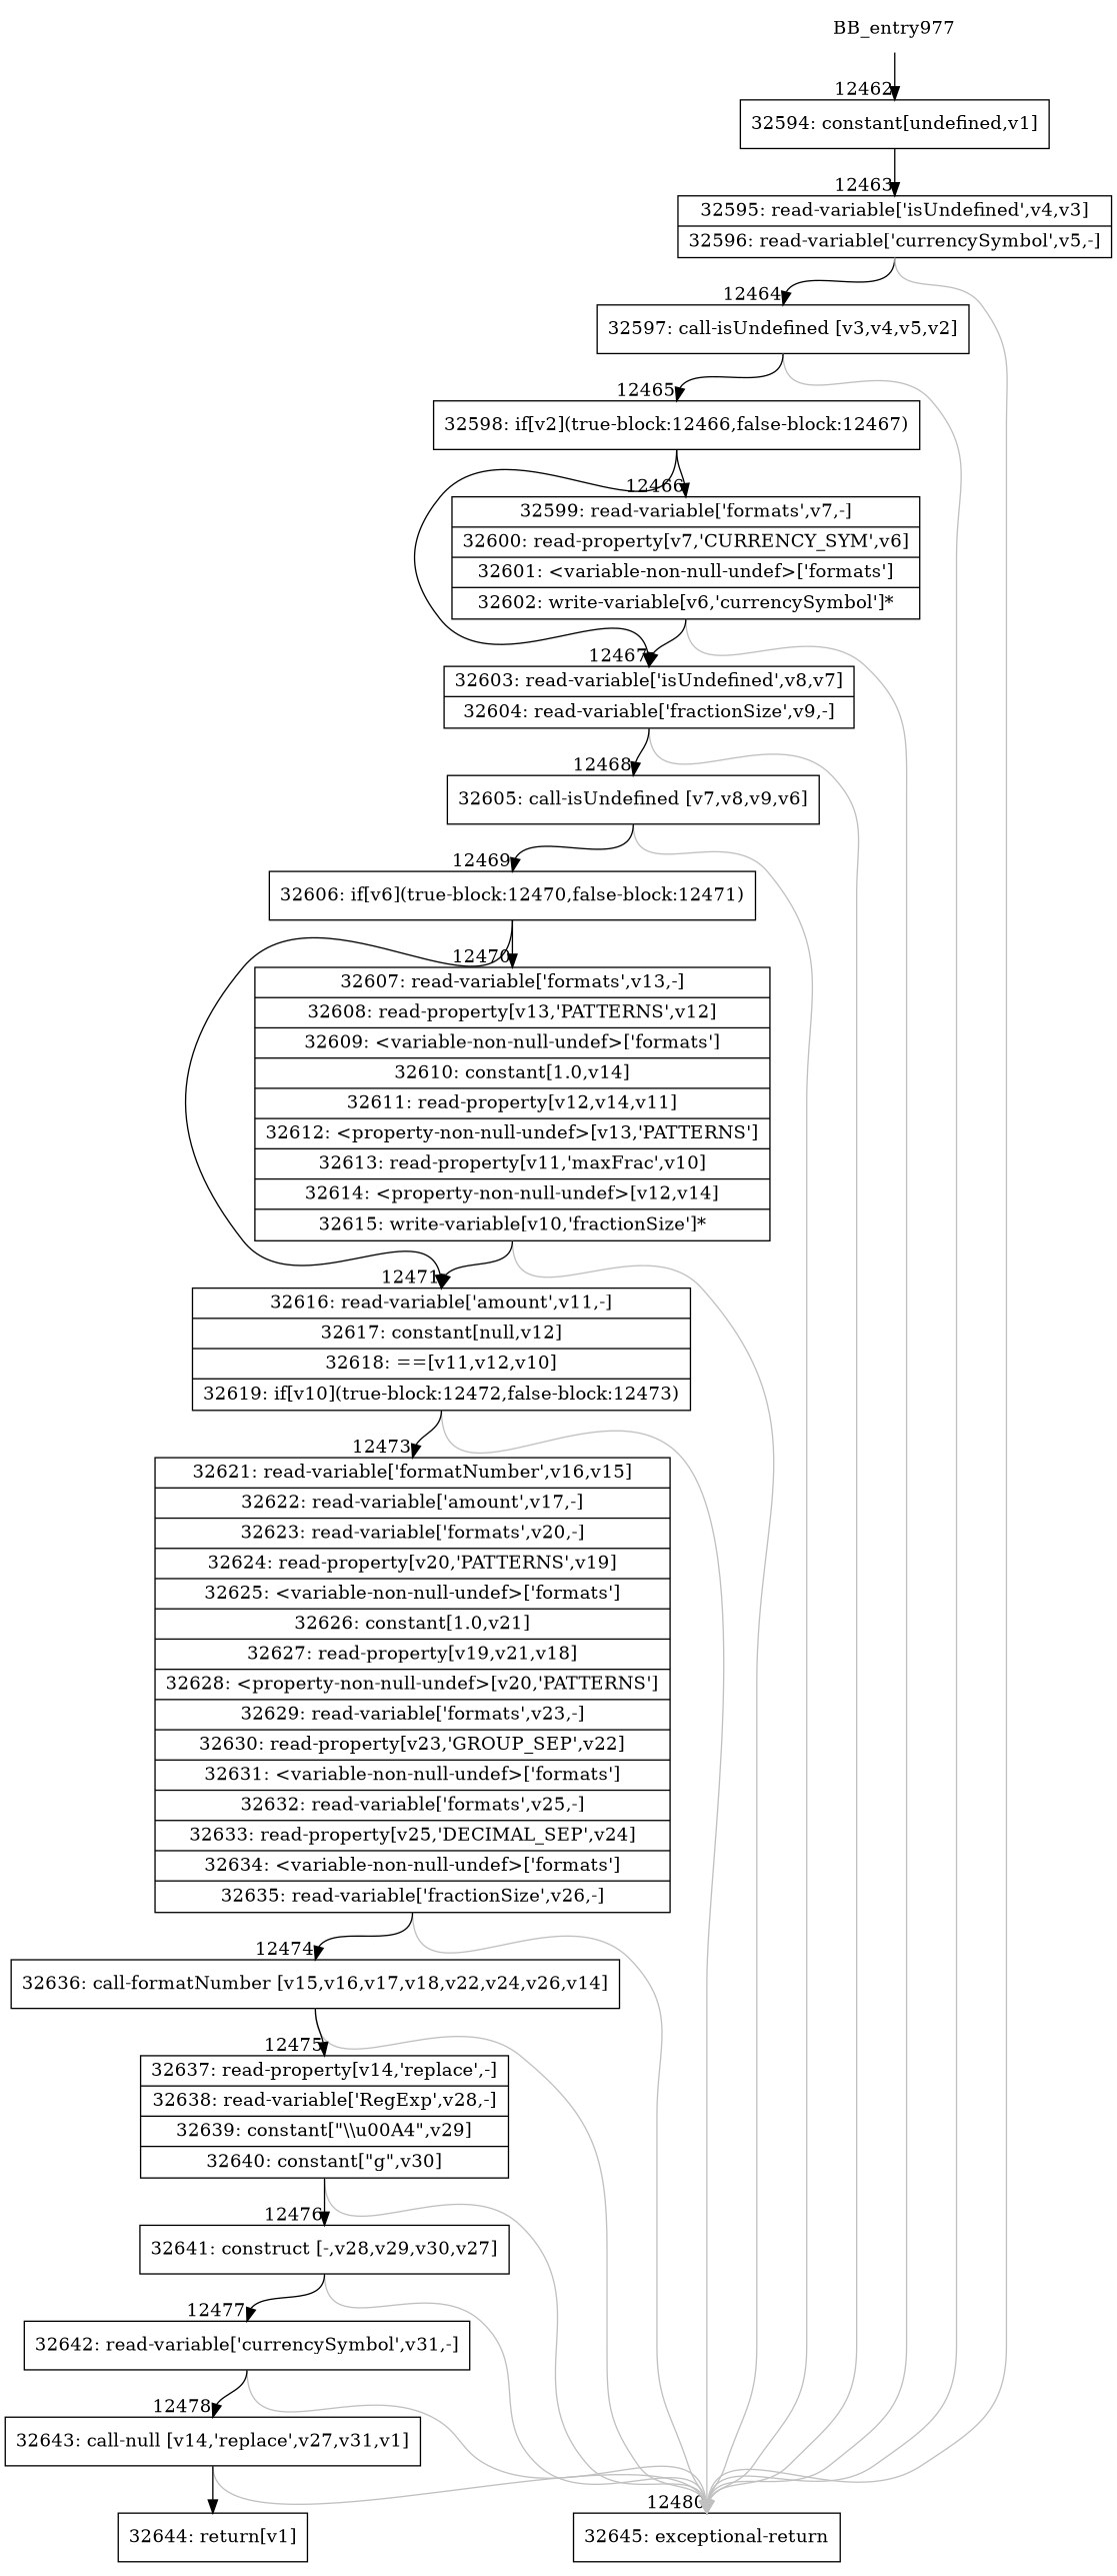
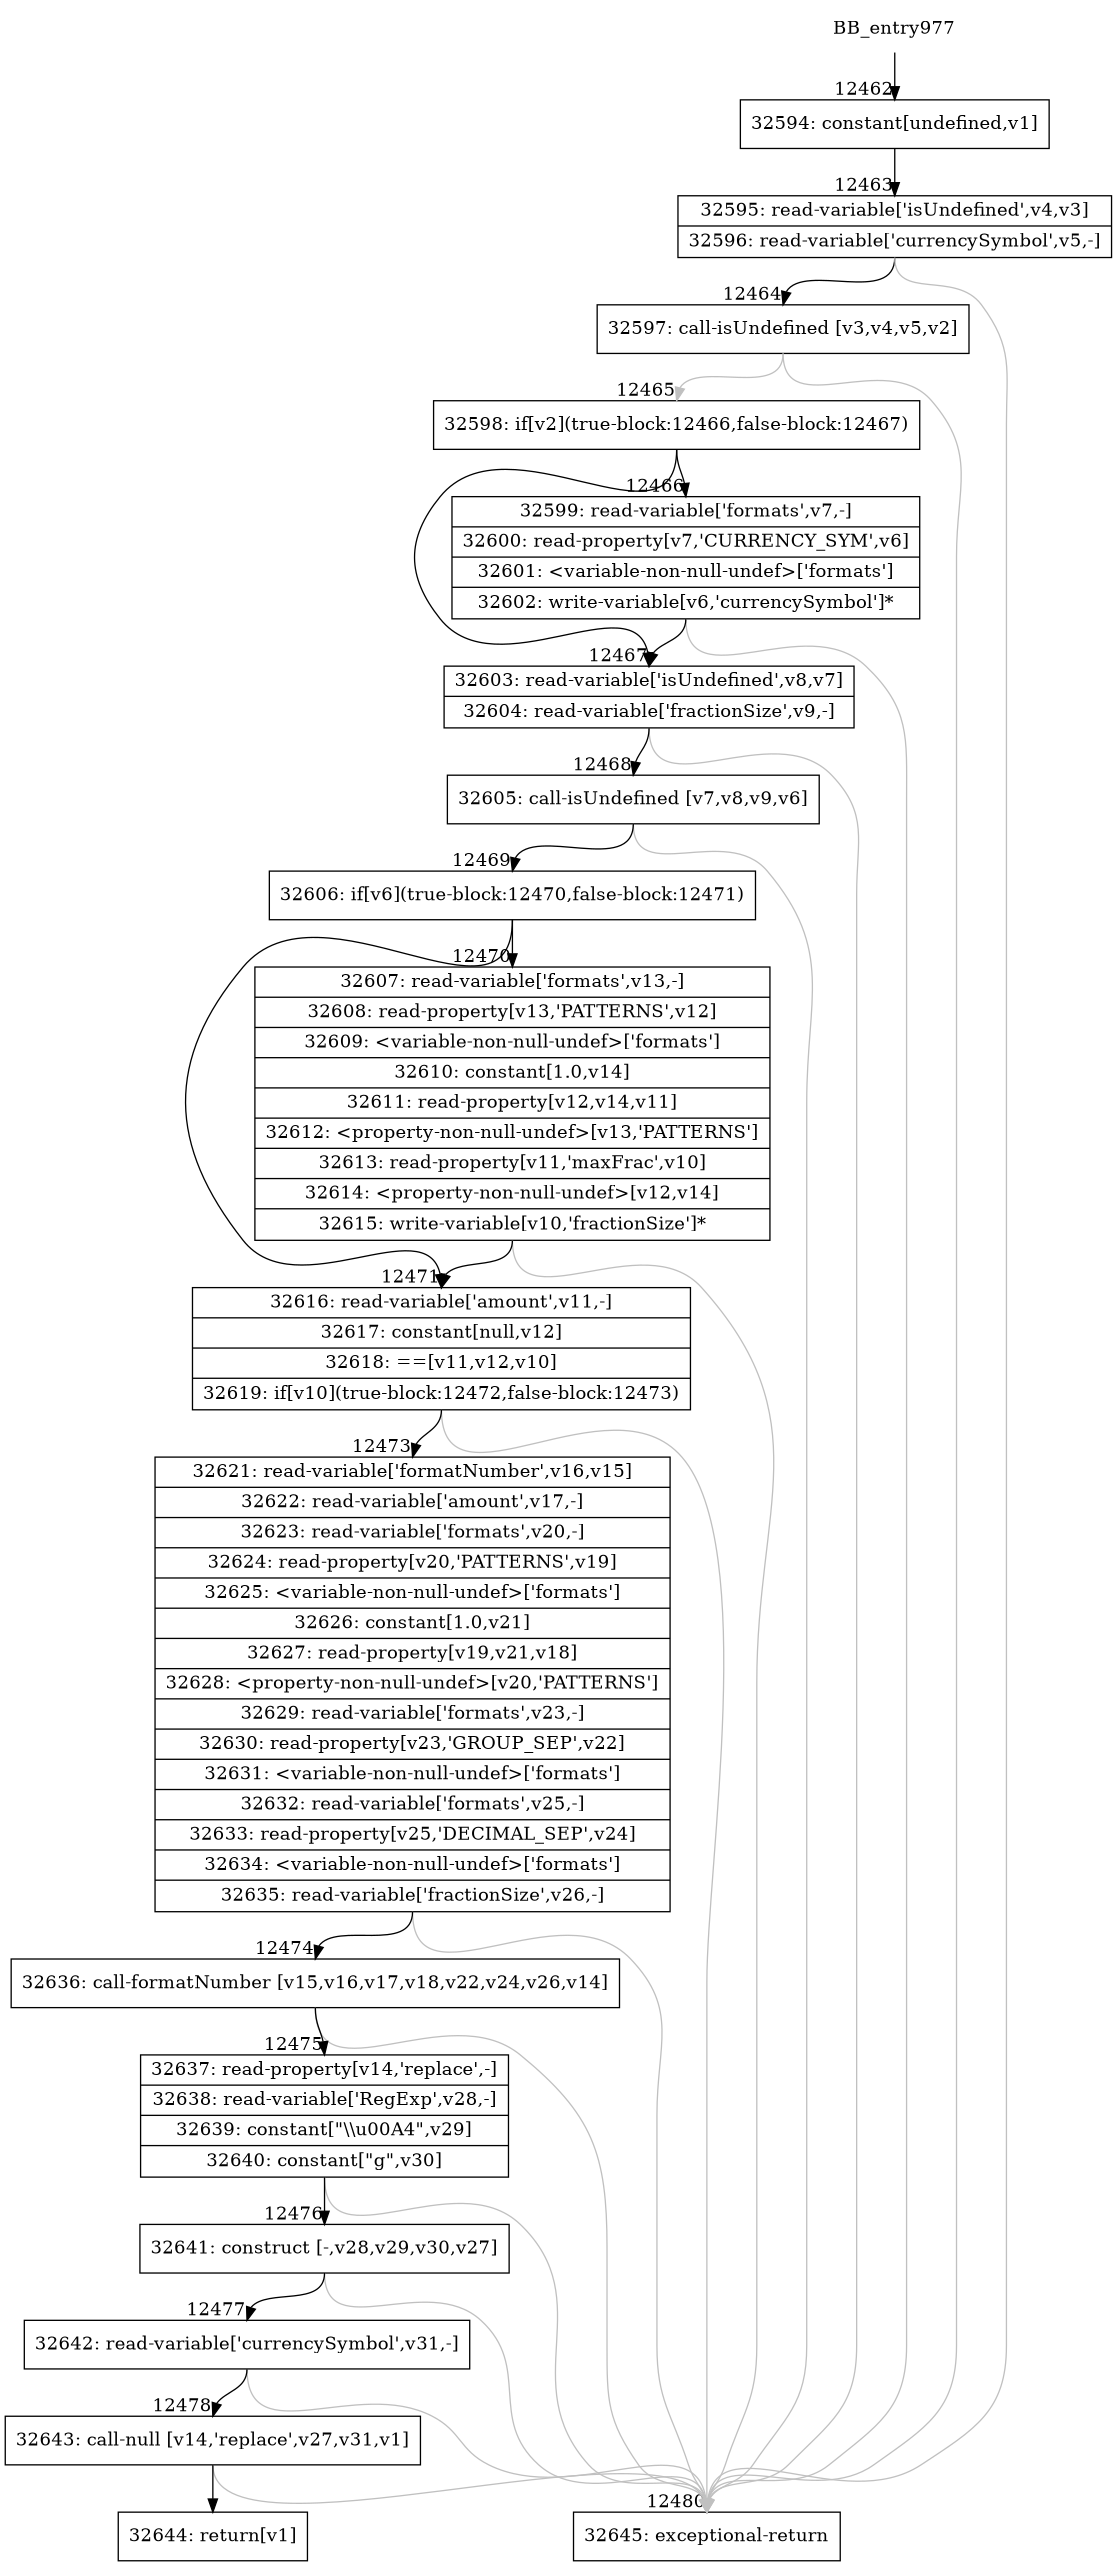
  digraph {
    rankdir=TD
    node [shape=record]
    edge [headport=n tailport=s]
    n1 [label=BB_entry977 shape=none]
    n2 [label="{32594: constant[undefined,v1]}"]
    n3 [label="{32595: read-variable['isUndefined',v4,v3]|32596: read-variable['currencySymbol',v5,-]}"]
    n4 [label="{32597: call-isUndefined [v3,v4,v5,v2]}"]
    n5 [label="{32645: exceptional-return}"]
    n6 [label="{32598: if[v2](true-block:12466,false-block:12467)}"]
    n7 [label="{32599: read-variable['formats',v7,-]|32600: read-property[v7,'CURRENCY_SYM',v6]|32601: \<variable-non-null-undef\>['formats']|32602: write-variable[v6,'currencySymbol']*}"]
    n8 [label="{32603: read-variable['isUndefined',v8,v7]|32604: read-variable['fractionSize',v9,-]}"]
    n9 [label="{32605: call-isUndefined [v7,v8,v9,v6]}"]
    n10 [label="{32606: if[v6](true-block:12470,false-block:12471)}"]
    n11 [label="{32607: read-variable['formats',v13,-]|32608: read-property[v13,'PATTERNS',v12]|32609: \<variable-non-null-undef\>['formats']|32610: constant[1.0,v14]|32611: read-property[v12,v14,v11]|32612: \<property-non-null-undef\>[v13,'PATTERNS']|32613: read-property[v11,'maxFrac',v10]|32614: \<property-non-null-undef\>[v12,v14]|32615: write-variable[v10,'fractionSize']*}"]
    n12 [label="{32616: read-variable['amount',v11,-]|32617: constant[null,v12]|32618: ==[v11,v12,v10]|32619: if[v10](true-block:12472,false-block:12473)}"]
    n13 [label="{32621: read-variable['formatNumber',v16,v15]|32622: read-variable['amount',v17,-]|32623: read-variable['formats',v20,-]|32624: read-property[v20,'PATTERNS',v19]|32625: \<variable-non-null-undef\>['formats']|32626: constant[1.0,v21]|32627: read-property[v19,v21,v18]|32628: \<property-non-null-undef\>[v20,'PATTERNS']|32629: read-variable['formats',v23,-]|32630: read-property[v23,'GROUP_SEP',v22]|32631: \<variable-non-null-undef\>['formats']|32632: read-variable['formats',v25,-]|32633: read-property[v25,'DECIMAL_SEP',v24]|32634: \<variable-non-null-undef\>['formats']|32635: read-variable['fractionSize',v26,-]}"]
    n14 [label="{32636: call-formatNumber [v15,v16,v17,v18,v22,v24,v26,v14]}"]
    n15 [label="{32644: return[v1]}"]
    n16 [label="{32637: read-property[v14,'replace',-]|32638: read-variable['RegExp',v28,-]|32639: constant[\"\\\\u00A4\",v29]|32640: constant[\"g\",v30]}"]
    n17 [label="{32641: construct [-,v28,v29,v30,v27]}"]
    n18 [label="{32642: read-variable['currencySymbol',v31,-]}"]
    n19 [label="{32643: call-null [v14,'replace',v27,v31,v1]}"]
    n1 -> n2 [headlabel="    12462"]
    n2 -> n3 [headlabel="      12463"]
    n3 -> n4 [headlabel="      12464"]
    n3 -> n5 [color=gray headlabel="      12480"]
    n4 -> n5 [color=gray]
-   n4 -> n6 [headlabel="      12465"]
+   n4 -> n6 [headlabel="      12465" color=gray]
    n6 -> n7 [headlabel="      12466"]
    n6 -> n8 [headlabel="      12467"]
    n7 -> n5 [color=gray]
    n7 -> n8
    n8 -> n5 [color=gray]
    n8 -> n9 [headlabel="      12468"]
    n9 -> n5 [color=gray]
    n9 -> n10 [headlabel="      12469"]
    n10 -> n11 [headlabel="      12470"]
    n10 -> n12 [headlabel="      12471"]
    n11 -> n5 [color=gray]
    n11 -> n12
    n12 -> n5 [color=gray]
    n12 -> n13 [headlabel="      12473"]
    n13 -> n5 [color=gray]
    n13 -> n14 [headlabel="      12474"]
    n14 -> n5 [color=gray]
    n14 -> n16 [headlabel="      12475"]
    n16 -> n5 [color=gray]
    n16 -> n17 [headlabel="      12476"]
    n17 -> n5 [color=gray]
    n17 -> n18 [headlabel="      12477"]
    n18 -> n5 [color=gray]
    n18 -> n19 [headlabel="      12478"]
    n19 -> n5 [color=gray]
    n19 -> n15
  }
